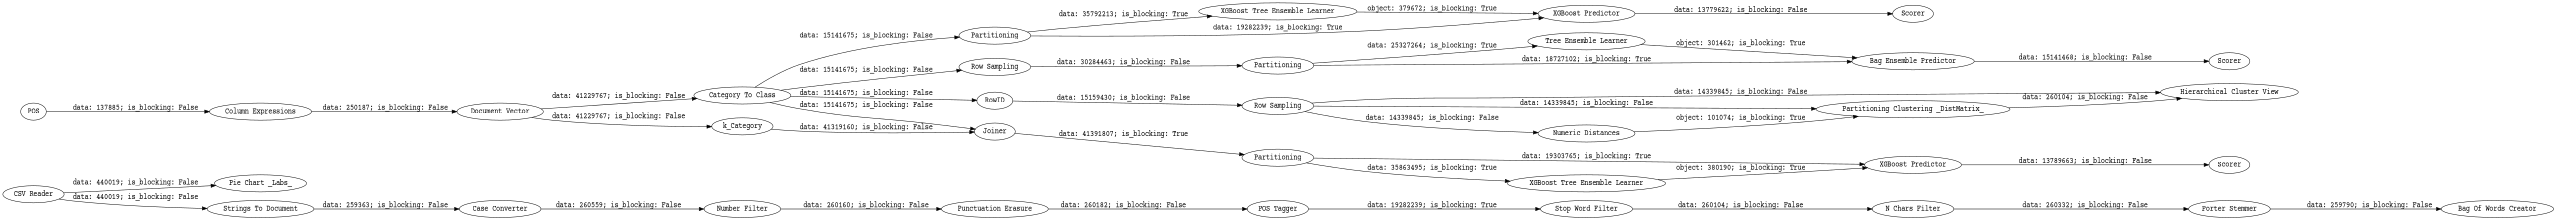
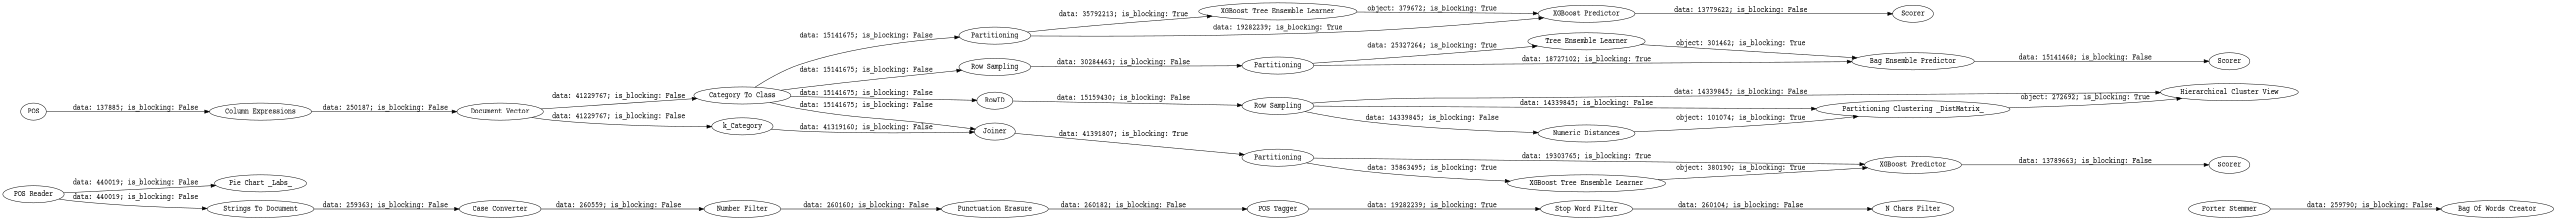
  digraph {
    fontname="Courier Prime"
    rankdir=LR
    node [fontname="Courier Prime"]
    edge [fontname="Courier Prime"]
    n1 [label="Case Converter"]
    n2 [label="Number Filter"]
    n3 [label="Punctuation Erasure"]
    n4 [label="POS Tagger"]
    n5 [label="Stop Word Filter"]
    n6 [label=Partitioning]
    n7 [label="Tree Ensemble Learner"]
    n8 [label="Bag Ensemble Predictor"]
    n9 [label=Scorer]
    n10 [label="Pie Chart _Labs_"]
    n11 [label="Strings To Document"]
    n12 [label=Joiner]
    n13 [label=Partitioning]
    n14 [label="XGBoost Predictor"]
    n15 [label="XGBoost Tree Ensemble Learner"]
    n16 [label="Partitioning Clustering _DistMatrix_"]
    n17 [label="Hierarchical Cluster View"]
    n18 [label=Scorer]
    n19 [label="Document Vector"]
    n20 [label="Category To Class"]
    n21 [label=k_Category]
    n22 [label=RowID]
    n23 [label=Partitioning]
    n24 [label="Row Sampling"]
    n25 [label="Row Sampling"]
    n26 [label="Numeric Distances"]
    n27 [label="XGBoost Predictor"]
    n28 [label=Scorer]
    n29 [label="XGBoost Tree Ensemble Learner"]
-   n30 [label="CSV Reader"]
+   n30 [label="POS Reader"]
    n31 [label="N Chars Filter"]
    n32 [label="Porter Stemmer"]
    n33 [label=POS]
    n34 [label="Column Expressions"]
    n35 [label="Bag Of Words Creator"]
    n1 -> n2 [label="data: 260559; is_blocking: False"]
    n2 -> n3 [label="data: 260160; is_blocking: False"]
    n3 -> n4 [label="data: 260182; is_blocking: False"]
    n4 -> n5 [label="data: 19282239; is_blocking: True"]
    n5 -> n31 [label="data: 260104; is_blocking: False"]
    n6 -> n7 [label="data: 25327264; is_blocking: True"]
    n6 -> n8 [label="data: 18727102; is_blocking: True"]
    n7 -> n8 [label="object: 301462; is_blocking: True"]
    n8 -> n9 [label="data: 15141468; is_blocking: False"]
    n11 -> n1 [label="data: 259363; is_blocking: False"]
    n12 -> n13 [label="data: 41391807; is_blocking: True"]
    n13 -> n14 [label="data: 19303765; is_blocking: True"]
    n13 -> n15 [label="data: 35863495; is_blocking: True"]
    n14 -> n18 [label="data: 13789663; is_blocking: False"]
    n15 -> n14 [label="object: 380190; is_blocking: True"]
-   n16 -> n17 [label="data: 260104; is_blocking: False"]
+   n16 -> n17 [label="object: 272692; is_blocking: True"]
    n19 -> n20 [label="data: 41229767; is_blocking: False"]
    n19 -> n21 [label="data: 41229767; is_blocking: False"]
    n20 -> n12 [label="data: 15141675; is_blocking: False"]
    n20 -> n22 [label="data: 15141675; is_blocking: False"]
    n20 -> n23 [label="data: 15141675; is_blocking: False"]
    n20 -> n24 [label="data: 15141675; is_blocking: False"]
    n21 -> n12 [label="data: 41319160; is_blocking: False"]
    n22 -> n25 [label="data: 15159430; is_blocking: False"]
    n23 -> n27 [label="data: 19282239; is_blocking: True"]
    n23 -> n29 [label="data: 35792213; is_blocking: True"]
    n24 -> n6 [label="data: 30284463; is_blocking: False"]
    n25 -> n16 [label="data: 14339845; is_blocking: False"]
    n25 -> n17 [label="data: 14339845; is_blocking: False"]
    n25 -> n26 [label="data: 14339845; is_blocking: False"]
    n26 -> n16 [label="object: 101074; is_blocking: True"]
    n27 -> n28 [label="data: 13779622; is_blocking: False"]
    n29 -> n27 [label="object: 379672; is_blocking: True"]
    n30 -> n10 [label="data: 440019; is_blocking: False"]
    n30 -> n11 [label="data: 440019; is_blocking: False"]
-   n31 -> n32 [label="data: 260332; is_blocking: False"]
    n32 -> n35 [label="data: 259790; is_blocking: False"]
    n33 -> n34 [label="data: 137885; is_blocking: False"]
    n34 -> n19 [label="data: 250187; is_blocking: False"]
  }
